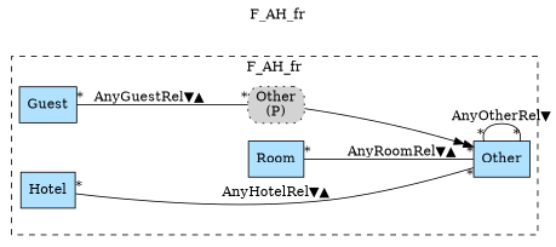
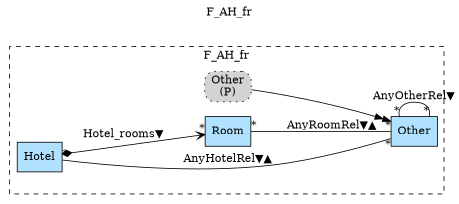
  digraph {
    label=F_AH_fr
    labelfontsize=12
    labelloc=tl
    rankdir=LR
    node [fillcolor=lightskyblue1 shape=record style=filled]
    edge [dir=none headlabel="*" taillabel="*"]
-   n1 [label=Guest]
    n2 [fillcolor=lightgray label=<Other<br/>(P)> shape=box style="rounded,filled,dotted"]
    n3 [label=Other]
    n4 [label=Room]
    n5 [label=Hotel]
    subgraph cluster_1 {
      style=dashed
-     n1
      n2
      n3
      n4
      n5
    }
-   n1 -> n2 [label="AnyGuestRel▼▲"]
    n2 -> n3 [arrowhead=normalnormal dir="" headlabel="" taillabel=""]
    n3 -> n3 [label="AnyOtherRel▼"]
    n4 -> n3 [label="AnyRoomRel▼▲"]
    n5 -> n3 [label="AnyHotelRel▼▲"]
+   n5 -> n4 [arrowhead=vee arrowtail=diamond dir=both label="Hotel_rooms▼" taillabel=""]
  }
